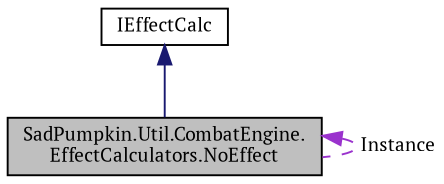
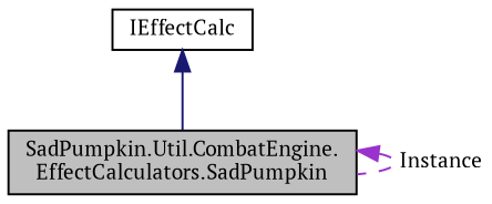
  digraph {
    fontname="PT Serif"
    node [color=black fontname="PT Serif" fontsize=10 shape=record style=filled]
    edge [dir=back fontname="PT Serif" fontsize=10 labelfontname=Helvetica labelfontsize=10]
-   n1 [fillcolor=grey75 fontcolor=black height=0.2 label="SadPumpkin.Util.CombatEngine.\lEffectCalculators.NoEffect" width=0.4]
+   n1 [fillcolor=grey75 fontcolor=black height=0.2 label="SadPumpkin.Util.CombatEngine.\lEffectCalculators.SadPumpkin" width=0.4]
    n2 [fillcolor=white height=0.2 label=IEffectCalc width=0.4]
    n1 -> n1 [color=darkorchid3 label=" Instance" style=dashed]
    n2 -> n1 [color=midnightblue style=solid]
  }
